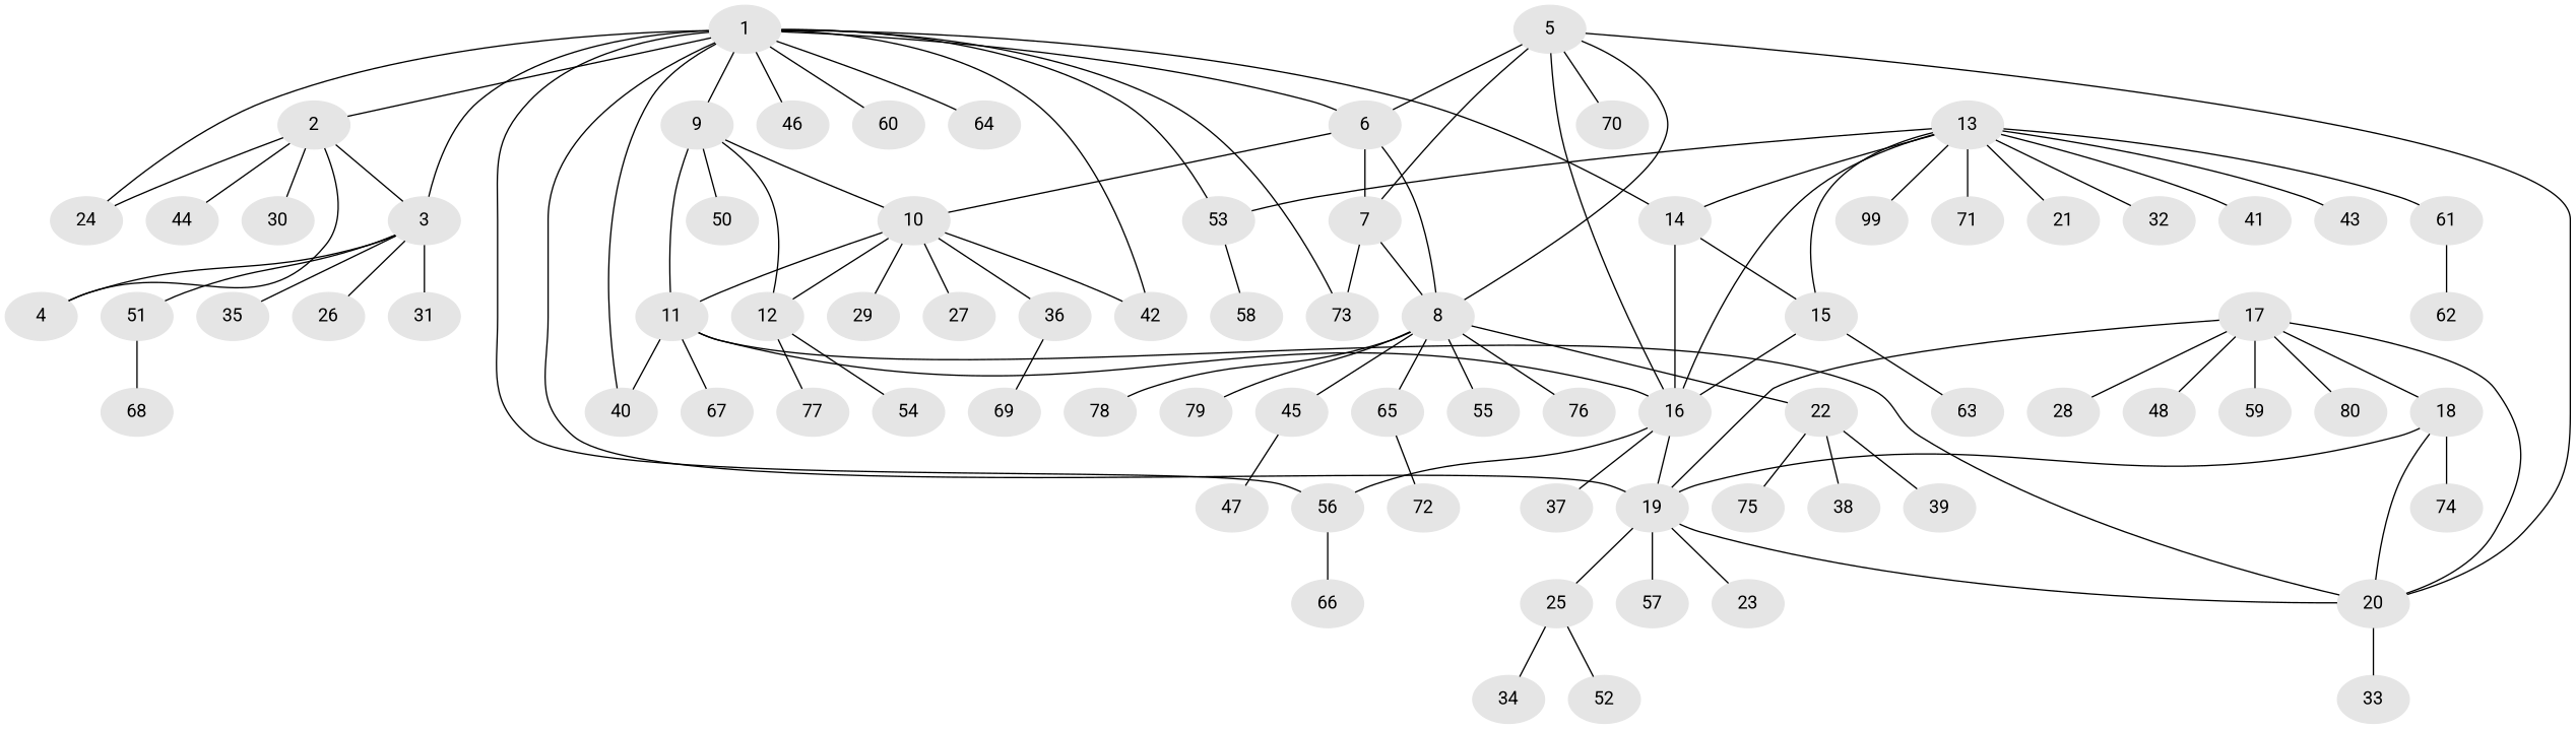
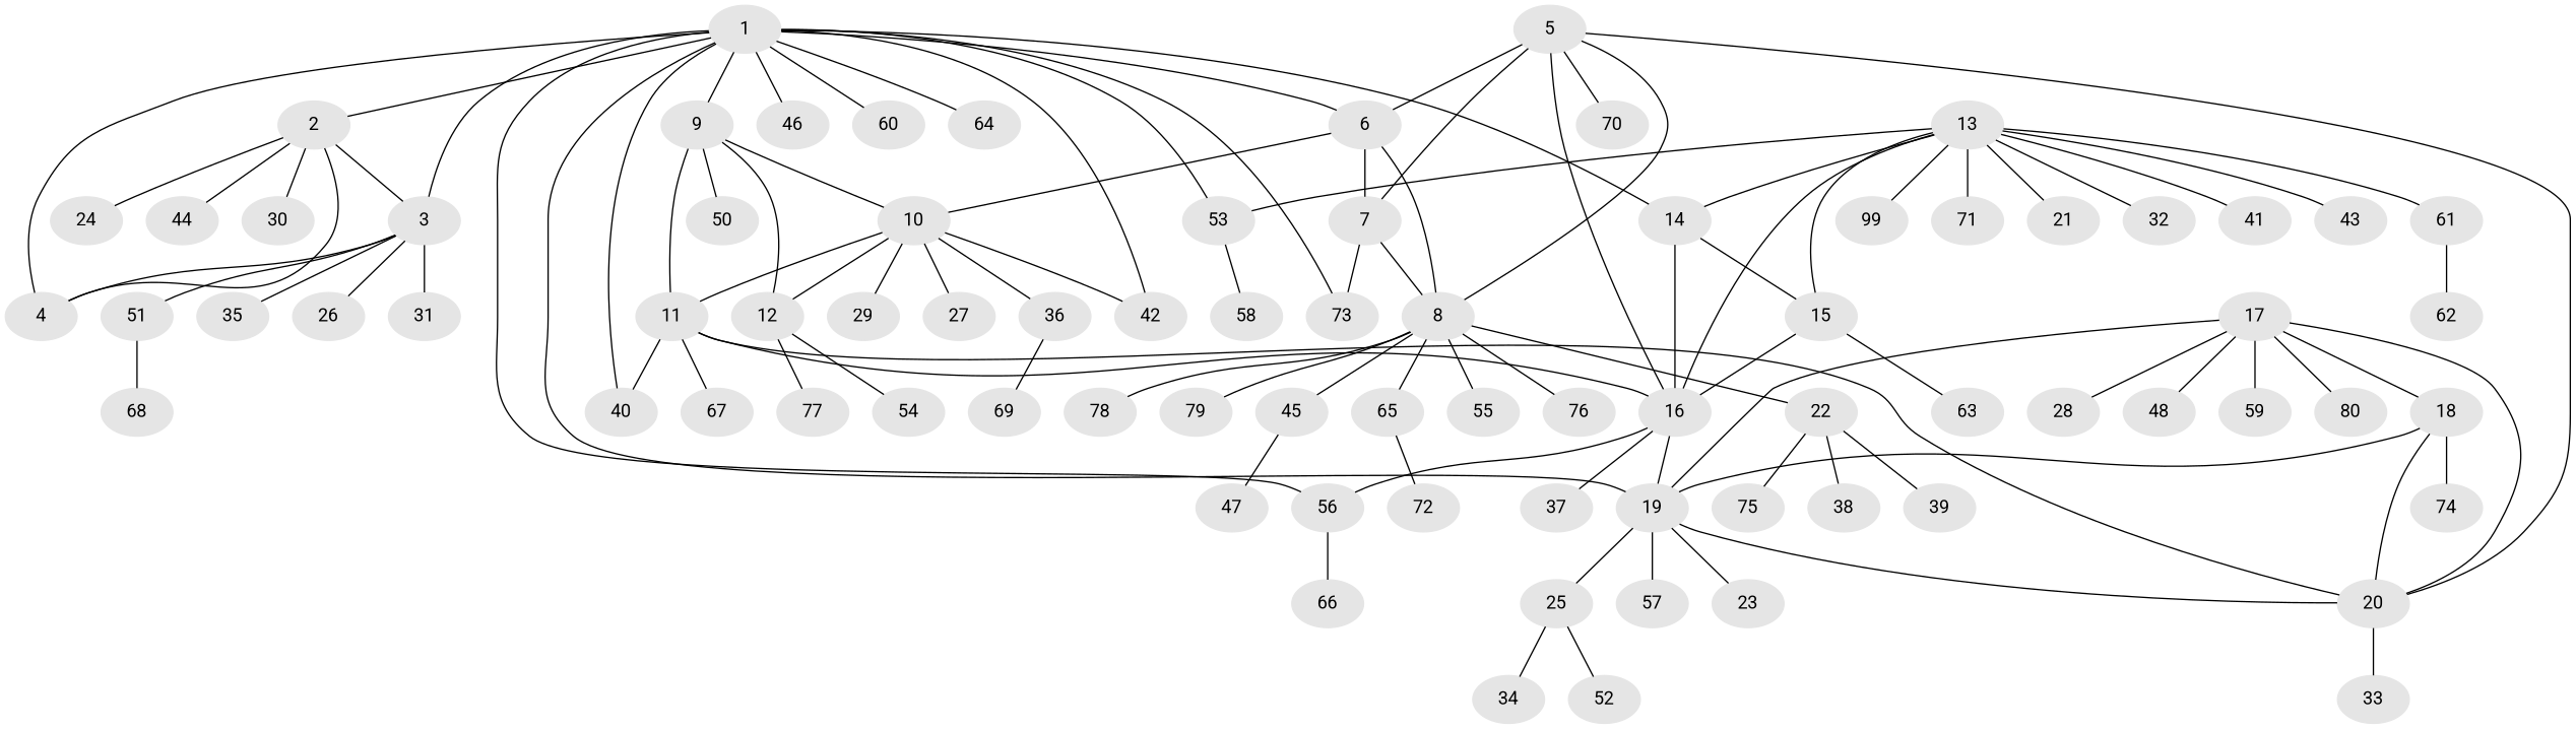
  graph {
    fontname=Roboto
    node [color=gray90 fontname=Roboto style=filled]
    edge [fontname=Roboto]
    1
    2
    3
    4
    6
    9
    14
    19
    40
    42
    46
    53
    56
    60
    64
    73
    24
    30
    44
    26
    31
    35
    51
    7
    8
    10
    11
    12
    50
    16
    15
    20
    23
    25
    57
    58
    66
    68
    5
    70
    22
    45
    55
    65
    76
    78
    79
    37
    33
    27
    29
    36
    38
    39
    75
    47
    72
    67
    54
    77
    69
    13
    21
    32
    41
    43
    n67 [label=99]
    61
    71
    63
    62
    17
    18
    28
    48
    59
    80
    74
    34
    52
    1 -- 2
    1 -- 3
-   1 -- 24
+   1 -- 4
    1 -- 6
    1 -- 9
    1 -- 14
    1 -- 19
    1 -- 40
    1 -- 42
    1 -- 46
    1 -- 53
    1 -- 56
    1 -- 60
    1 -- 64
    1 -- 73
    2 -- 3
    2 -- 4
    2 -- 24
    2 -- 30
    2 -- 44
    3 -- 4
    3 -- 26
    3 -- 31
    3 -- 35
    3 -- 51
    6 -- 7
    6 -- 8
    6 -- 10
    9 -- 10
    9 -- 11
    9 -- 12
    9 -- 50
    14 -- 16
    14 -- 15
    19 -- 20
    19 -- 23
    19 -- 25
    19 -- 57
    53 -- 58
    56 -- 66
    51 -- 68
    7 -- 73
    7 -- 8
    8 -- 22
    8 -- 45
    8 -- 55
    8 -- 65
    8 -- 76
    8 -- 78
    8 -- 79
    10 -- 42
    10 -- 11
    10 -- 12
    10 -- 27
    10 -- 29
    10 -- 36
    11 -- 40
    11 -- 16
    11 -- 20
    11 -- 67
    12 -- 54
    12 -- 77
    16 -- 19
    16 -- 56
    16 -- 37
    15 -- 16
    15 -- 63
    20 -- 33
    25 -- 34
    25 -- 52
    5 -- 6
    5 -- 7
    5 -- 8
    5 -- 16
    5 -- 20
    5 -- 70
    22 -- 38
    22 -- 39
    22 -- 75
    45 -- 47
    65 -- 72
    36 -- 69
    13 -- 14
    13 -- 53
    13 -- 16
    13 -- 15
    13 -- 21
    13 -- 32
    13 -- 41
    13 -- 43
    13 -- n67
    13 -- 61
    13 -- 71
    61 -- 62
    17 -- 19
    17 -- 20
    17 -- 18
    17 -- 28
    17 -- 48
    17 -- 59
    17 -- 80
    18 -- 19
    18 -- 20
    18 -- 74
  }
